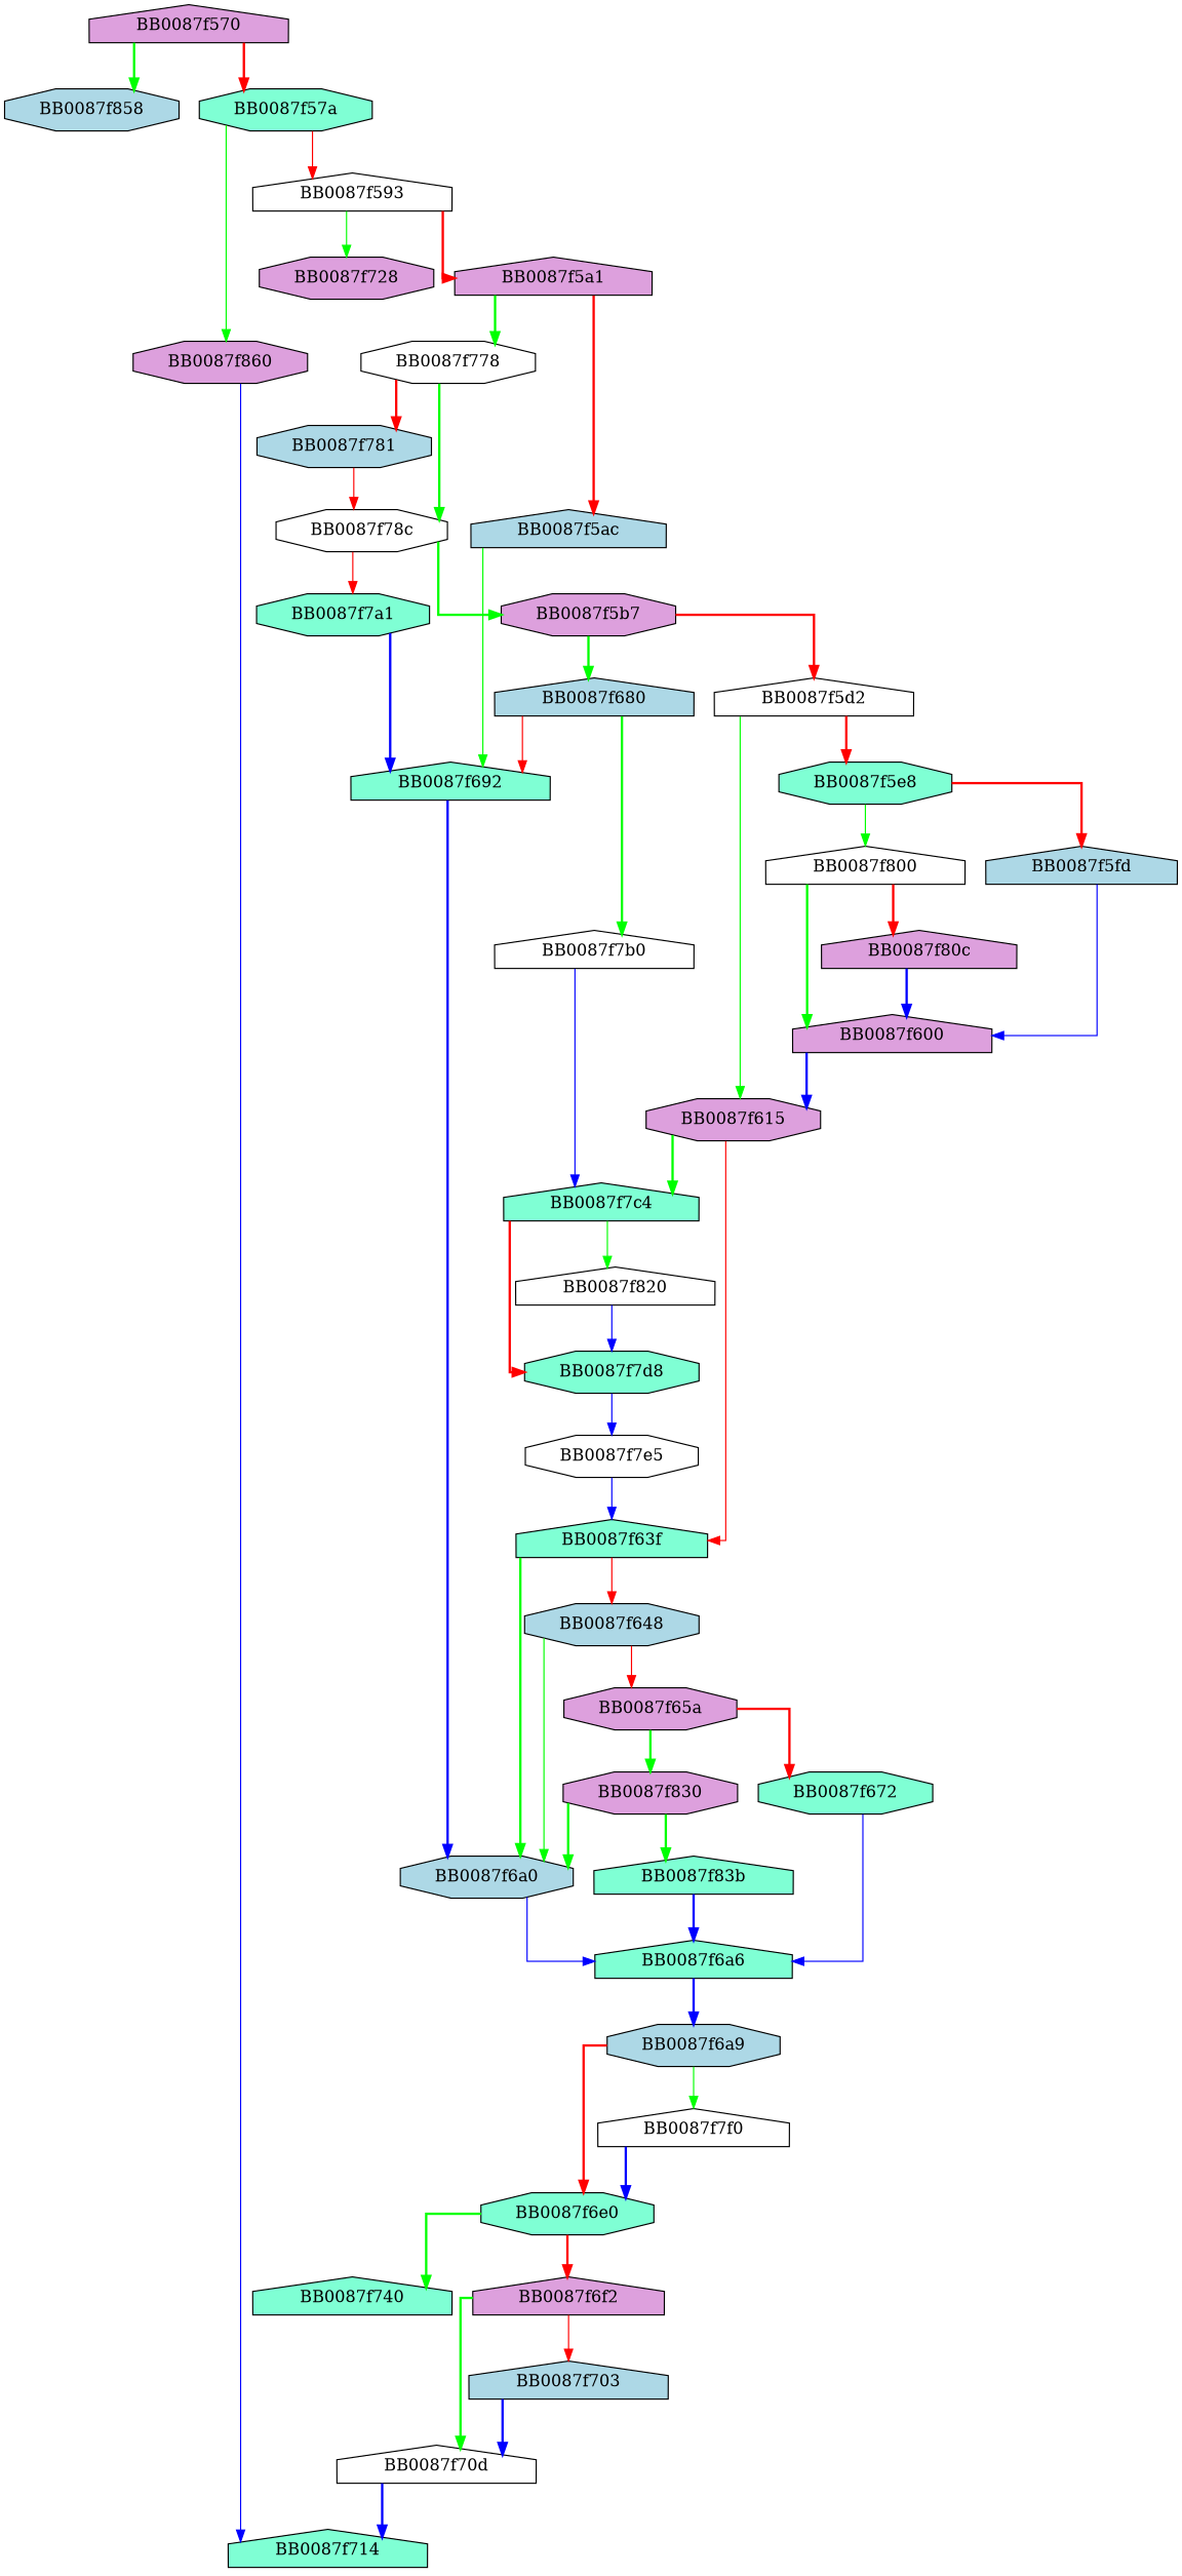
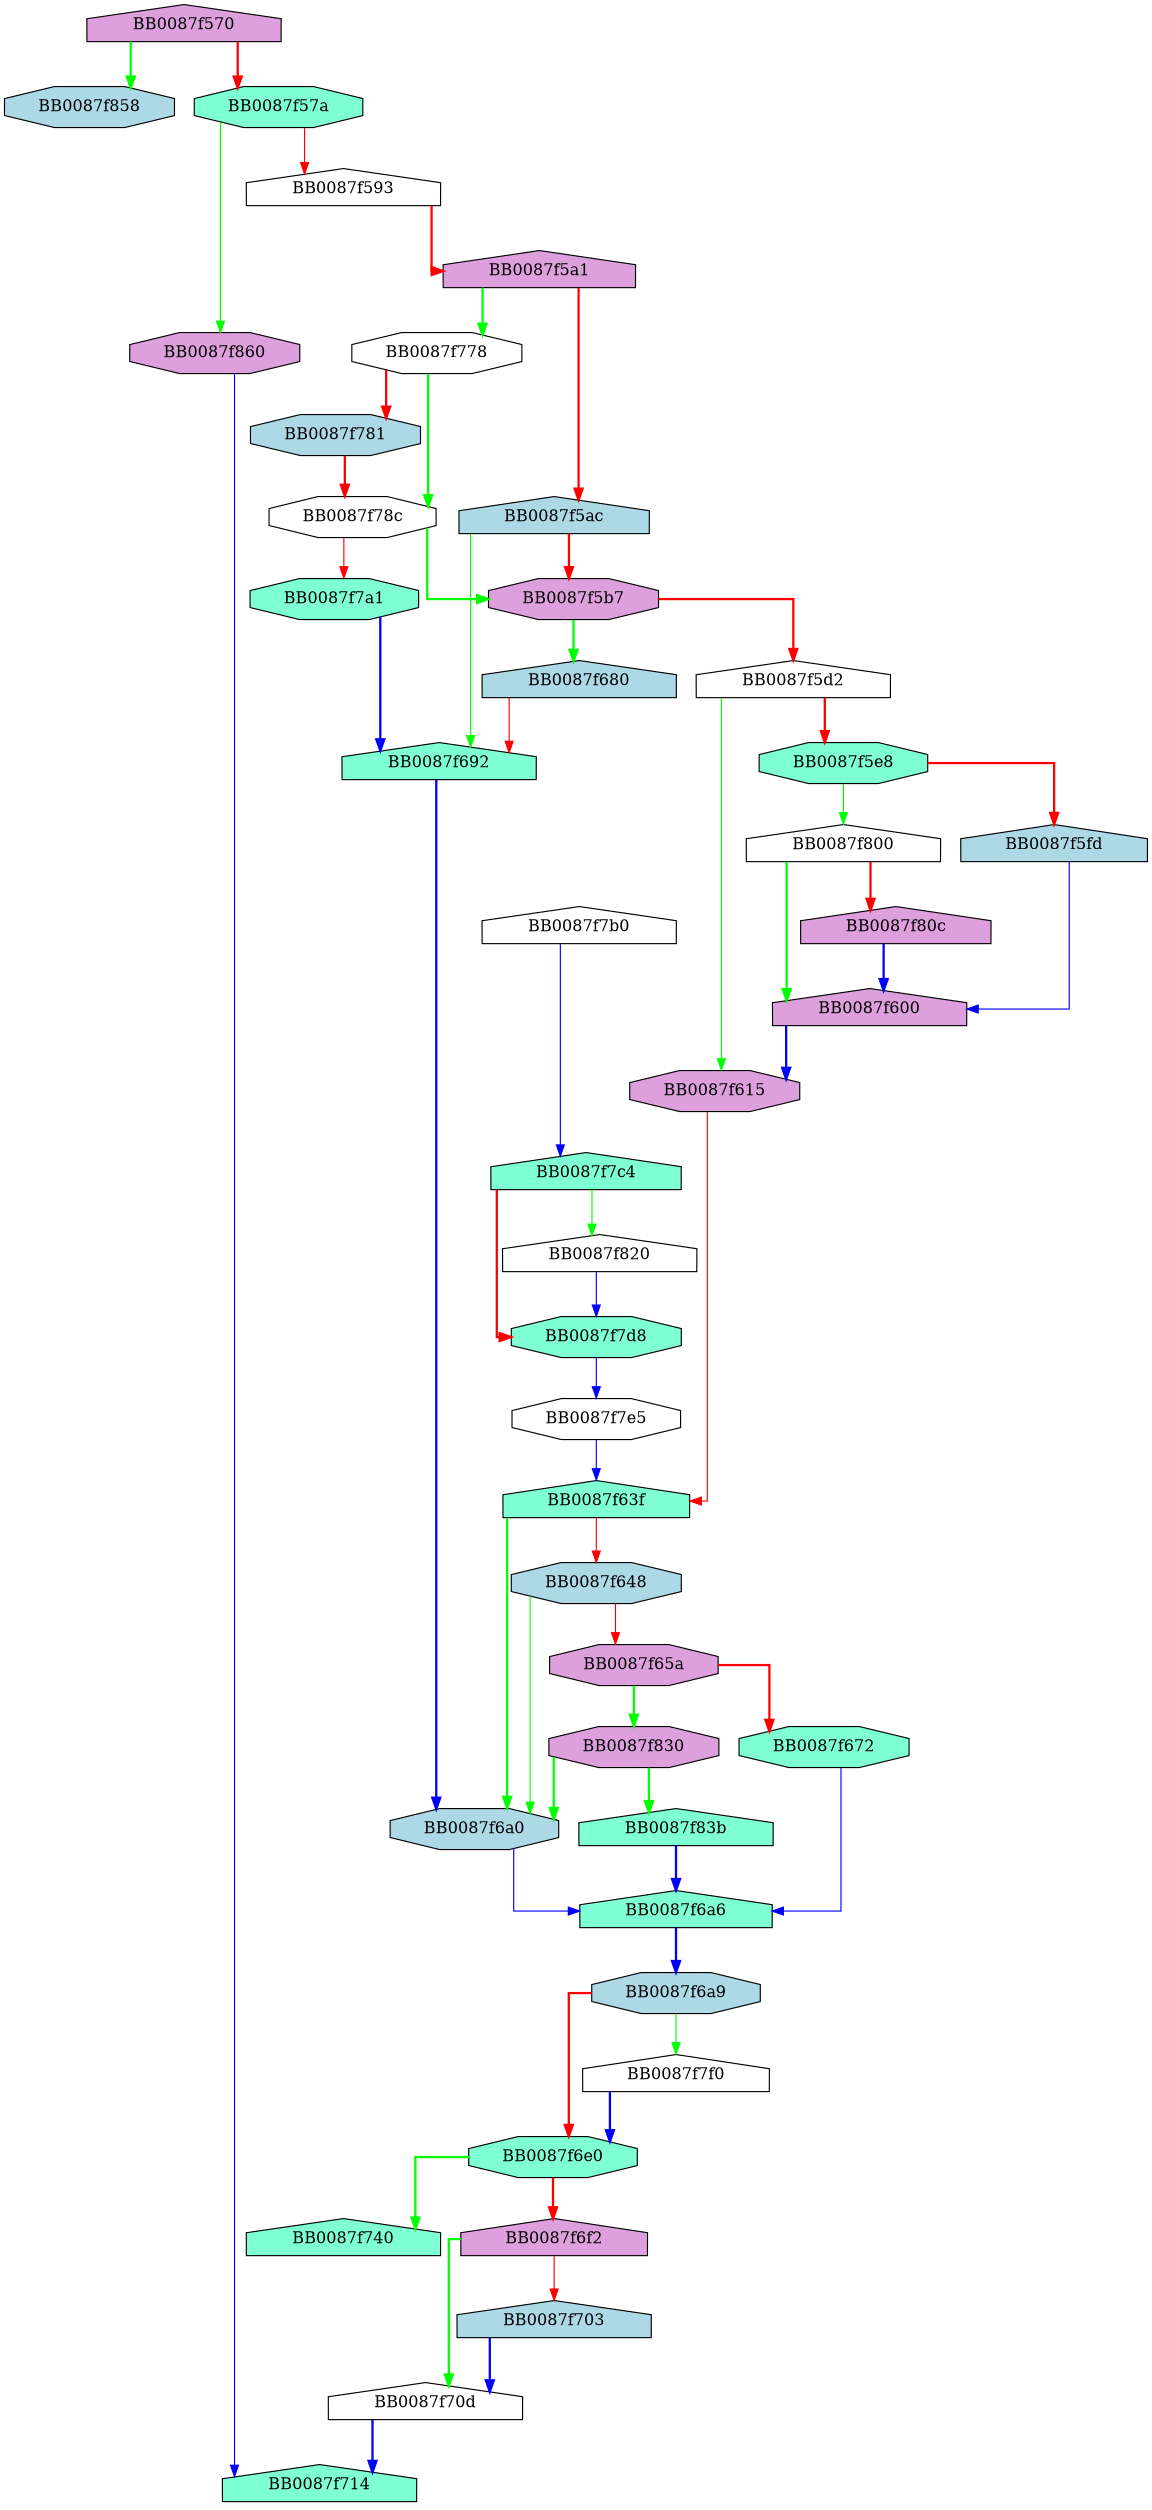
  digraph {
    splines=ortho
    node [fillcolor=aquamarine shape=house style=filled]
    edge [color=green style=bold]
    BB0087f570 [fillcolor=plum]
    BB0087f858 [fillcolor=lightblue shape=octagon]
    BB0087f57a [shape=octagon]
    BB0087f860 [fillcolor=plum shape=octagon]
    BB0087f593 [fillcolor=white]
    BB0087f714
-   BB0087f728 [fillcolor=plum shape=octagon]
    BB0087f5a1 [fillcolor=plum]
    BB0087f778 [fillcolor=white shape=octagon]
    BB0087f5ac [fillcolor=lightblue]
    BB0087f78c [fillcolor=white shape=octagon]
    BB0087f781 [fillcolor=lightblue shape=octagon]
    BB0087f692
    BB0087f5b7 [fillcolor=plum shape=octagon]
    BB0087f7a1 [shape=octagon]
    BB0087f6a0 [fillcolor=lightblue shape=octagon]
    BB0087f680 [fillcolor=lightblue]
    BB0087f5d2 [fillcolor=white]
    BB0087f6a6
    BB0087f7b0 [fillcolor=white]
    BB0087f615 [fillcolor=plum shape=octagon]
    BB0087f5e8 [shape=octagon]
    BB0087f7c4
    BB0087f63f
    BB0087f800 [fillcolor=white]
    BB0087f5fd [fillcolor=lightblue]
    BB0087f820 [fillcolor=white]
    BB0087f7d8 [shape=octagon]
    BB0087f648 [fillcolor=lightblue shape=octagon]
    BB0087f600 [fillcolor=plum]
    BB0087f80c [fillcolor=plum]
    BB0087f7e5 [fillcolor=white shape=octagon]
    BB0087f65a [fillcolor=plum shape=octagon]
    BB0087f6a9 [fillcolor=lightblue shape=octagon]
    BB0087f830 [fillcolor=plum shape=octagon]
    BB0087f672 [shape=octagon]
    BB0087f83b
    BB0087f7f0 [fillcolor=white]
    BB0087f6e0 [shape=octagon]
    BB0087f740
    BB0087f6f2 [fillcolor=plum]
    BB0087f70d [fillcolor=white]
    BB0087f703 [fillcolor=lightblue]
    BB0087f570 -> BB0087f858
    BB0087f570 -> BB0087f57a [color=red]
    BB0087f57a -> BB0087f860 [style=solid]
    BB0087f57a -> BB0087f593 [color=red style=solid]
    BB0087f860 -> BB0087f714 [color=blue style=solid]
-   BB0087f593 -> BB0087f728 [style=solid]
    BB0087f593 -> BB0087f5a1 [color=red]
    BB0087f5a1 -> BB0087f778
    BB0087f5a1 -> BB0087f5ac [color=red]
    BB0087f778 -> BB0087f78c
    BB0087f778 -> BB0087f781 [color=red]
    BB0087f5ac -> BB0087f692 [style=solid]
+   BB0087f5ac -> BB0087f5b7 [color=red]
    BB0087f78c -> BB0087f5b7
    BB0087f78c -> BB0087f7a1 [color=red style=solid]
-   BB0087f781 -> BB0087f78c [color=red style=solid]
+   BB0087f781 -> BB0087f78c [color=red]
    BB0087f692 -> BB0087f6a0 [color=blue]
    BB0087f5b7 -> BB0087f680
    BB0087f5b7 -> BB0087f5d2 [color=red]
    BB0087f7a1 -> BB0087f692 [color=blue]
    BB0087f6a0 -> BB0087f6a6 [color=blue style=solid]
    BB0087f680 -> BB0087f692 [color=red style=solid]
-   BB0087f680 -> BB0087f7b0
    BB0087f5d2 -> BB0087f615 [style=solid]
    BB0087f5d2 -> BB0087f5e8 [color=red]
    BB0087f6a6 -> BB0087f6a9 [color=blue]
    BB0087f7b0 -> BB0087f7c4 [color=blue style=solid]
-   BB0087f615 -> BB0087f7c4
    BB0087f615 -> BB0087f63f [color=red style=solid]
    BB0087f5e8 -> BB0087f800 [style=solid]
    BB0087f5e8 -> BB0087f5fd [color=red]
    BB0087f7c4 -> BB0087f820 [style=solid]
    BB0087f7c4 -> BB0087f7d8 [color=red]
    BB0087f63f -> BB0087f6a0
    BB0087f63f -> BB0087f648 [color=red style=solid]
    BB0087f800 -> BB0087f600
    BB0087f800 -> BB0087f80c [color=red]
    BB0087f5fd -> BB0087f600 [color=blue style=solid]
    BB0087f820 -> BB0087f7d8 [color=blue style=solid]
    BB0087f7d8 -> BB0087f7e5 [color=blue style=solid]
    BB0087f648 -> BB0087f6a0 [style=solid]
    BB0087f648 -> BB0087f65a [color=red style=solid]
    BB0087f600 -> BB0087f615 [color=blue]
    BB0087f80c -> BB0087f600 [color=blue]
    BB0087f7e5 -> BB0087f63f [color=blue style=solid]
    BB0087f65a -> BB0087f830
    BB0087f65a -> BB0087f672 [color=red]
    BB0087f6a9 -> BB0087f7f0 [style=solid]
    BB0087f6a9 -> BB0087f6e0 [color=red]
    BB0087f830 -> BB0087f6a0
    BB0087f830 -> BB0087f83b
    BB0087f672 -> BB0087f6a6 [color=blue style=solid]
    BB0087f83b -> BB0087f6a6 [color=blue]
    BB0087f7f0 -> BB0087f6e0 [color=blue]
    BB0087f6e0 -> BB0087f740
    BB0087f6e0 -> BB0087f6f2 [color=red]
    BB0087f6f2 -> BB0087f70d
    BB0087f6f2 -> BB0087f703 [color=red style=solid]
    BB0087f70d -> BB0087f714 [color=blue]
    BB0087f703 -> BB0087f70d [color=blue]
  }
